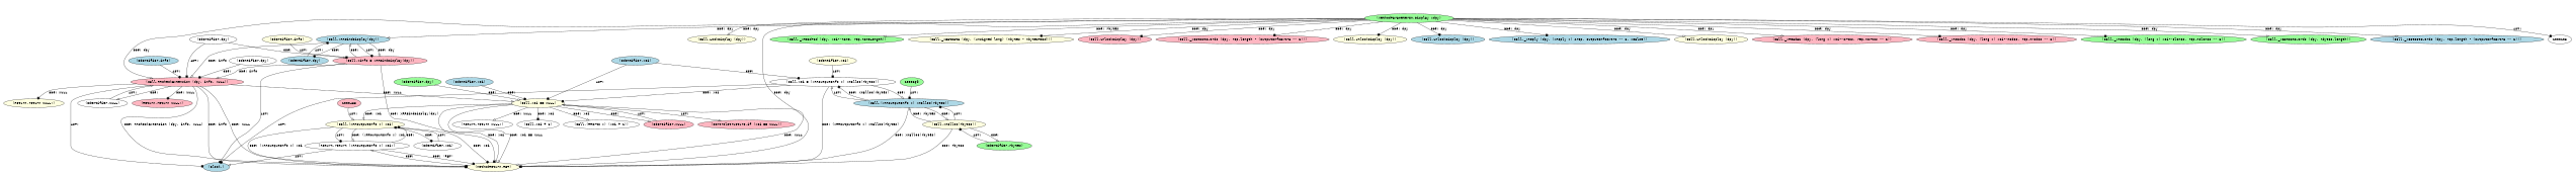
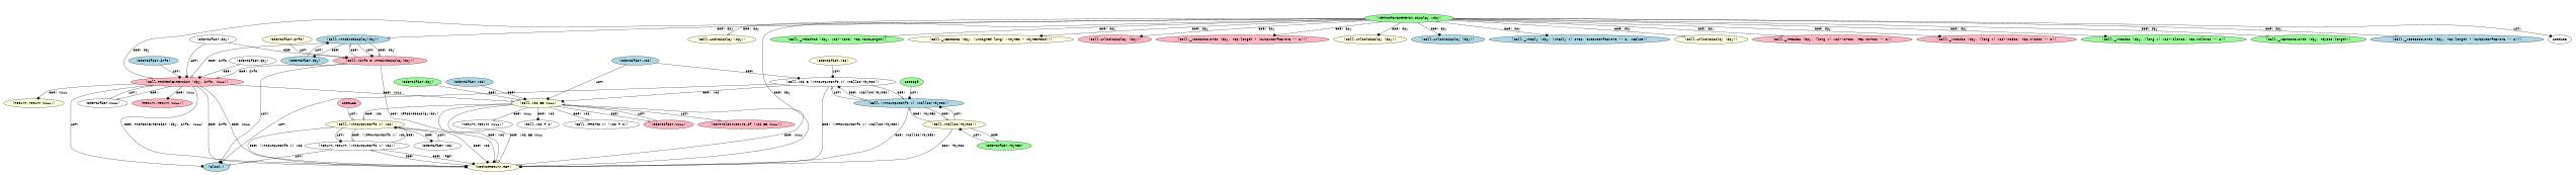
  digraph {
    fontname="DejaVu Sans Mono"
    node [fillcolor=lightyellow fontname="DejaVu Sans Mono" style=filled]
    edge [arrowhead=box fontname="DejaVu Sans Mono"]
    n1 [label="(Call,(XRROutputInfo *) xoi)"]
    n2 [fillcolor=white label="(Return,return (XRROutputInfo *) xoi;)"]
    n3 [fillcolor=white label="(Identifier,xoi)"]
    n4 [label="(MethodReturn,RET)"]
    n5 [fillcolor=lightblue label="(Block,)"]
    n6 [label="(Call,xoi == NULL)"]
    n7 [fillcolor=white label="(Return,return NULL;)"]
    n8 [fillcolor=white label="(Call,xoi + 1)"]
    n9 [fillcolor=white label="(Call,(RRCrtc *) (xoi + 1))"]
    n10 [fillcolor=lightpink label="(Identifier,NULL)"]
    n11 [fillcolor=lightpink label="(ControlStructure,if (xoi == NULL))"]
    n12 [fillcolor=white label="(Call,xoi = (XRROutputInfo *) Xmalloc(rbytes))"]
    n13 [fillcolor=lightblue label="(Call,(XRROutputInfo *) Xmalloc(rbytes))"]
    n14 [label="(Call,Xmalloc(rbytes))"]
    n15 [fillcolor=palegreen label="(Identifier,rbytes)"]
    n16 [fillcolor=lightpink label="(Call,RRCheckExtension (dpy, info, NULL))"]
    n17 [fillcolor=white label="(Identifier,NULL)"]
    n18 [fillcolor=lightpink label="(Return,return NULL;)"]
    n19 [label="(Return,return NULL;)"]
    n20 [label="(Call,LockDisplay (dpy))"]
    n21 [fillcolor=lightblue label="(Call,XRRFindDisplay(dpy))"]
    n22 [fillcolor=lightpink label="(Call,*info = XRRFindDisplay(dpy))"]
    n23 [fillcolor=lightblue label="(Identifier,dpy)"]
    n24 [fillcolor=palegreen label="(MethodParameterIn,Display *dpy)"]
    n25 [fillcolor=palegreen label="(Call,_XReadPad (dpy, xoi->name, rep.nameLength))"]
    n26 [label="(Call,_XEatData (dpy, (unsigned long) (nbytes - nbytesRead)))"]
    n27 [fillcolor=lightpink label="(Call,UnlockDisplay (dpy))"]
    n28 [fillcolor=lightpink label="(Call,_XEatDataWords (dpy, rep.length - (OutputInfoExtra >> 2)))"]
    n29 [label="(Call,UnlockDisplay (dpy))"]
    n30 [fillcolor=lightblue label="(Call,UnlockDisplay (dpy))"]
    n31 [fillcolor=lightblue label="(Call,_XReply (dpy, (xReply *) &rep, OutputInfoExtra >> 2, xFalse))"]
    n32 [label="(Call,UnlockDisplay (dpy))"]
    n33 [fillcolor=lightpink label="(Call,_XRead32 (dpy, (long *) xoi->crtcs, rep.nCrtcs << 2))"]
    n34 [fillcolor=lightpink label="(Call,_XRead32 (dpy, (long *) xoi->modes, rep.nModes << 2))"]
    n35 [fillcolor=palegreen label="(Call,_XRead32 (dpy, (long *) xoi->clones, rep.nClones << 2))"]
    n36 [fillcolor=palegreen label="(Call,_XEatDataWords (dpy, nbytes.length))"]
    n37 [fillcolor=lightblue label="(Call,_XEatDataWords (dpy, rep.length - (OutputInfoExtra >> 2)))"]
    1000103 [fillcolor=white]
    n39 [fillcolor=palegreen label="(Identifier,dpy)"]
    n40 [label="(Identifier,xoi)"]
    n41 [label="(Identifier,info)"]
    n42 [fillcolor=white label="(Identifier,dpy)"]
    n43 [fillcolor=white label="(Identifier,dpy)"]
    n44 [fillcolor=lightblue label="(Identifier,xoi)"]
    n45 [fillcolor=lightblue label="(Identifier,xoi)"]
    n46 [fillcolor=lightblue label="(Identifier,info)"]
    1000485 [fillcolor=lightpink]
    1000269 [fillcolor=palegreen]
    n1 -> n2 [label="AST: "]
    n1 -> n2 [arrowhead=onormal label="DDG: (XRROutputInfo *) xoi"]
    n1 -> n3 [label="CFG: "]
    n1 -> n4 [label="DDG: xoi"]
    n1 -> n4 [label="DDG: (XRROutputInfo *) xoi"]
-   n2 -> n1 [label="CFG: "]
+   n2 -> n1 [arrowhead=onormal label="CFG: "]
    n2 -> n4 [label="DDG: <RET>"]
    n2 -> n5 [arrowhead=onormal label="AST: "]
    n3 -> n1 [label="AST: "]
    n4 -> n2 [arrowhead=onormal label="CFG: "]
    n6 -> n1 [arrowhead=onormal label="DDG: xoi"]
    n6 -> n4 [arrowhead=onormal label="DDG: NULL"]
    n6 -> n4 [arrowhead=onormal label="DDG: xoi"]
    n6 -> n4 [arrowhead=onormal label="DDG: xoi == NULL"]
    n6 -> n7 [arrowhead=onormal label="DDG: NULL"]
    n6 -> n8 [label="DDG: xoi"]
    n6 -> n9 [arrowhead=onormal label="DDG: xoi"]
    n6 -> n10 [arrowhead=onormal label="CFG: "]
    n6 -> n11 [arrowhead=onormal label="AST: "]
    n10 -> n6 [arrowhead=onormal label="AST: "]
    n12 -> n4 [arrowhead=onormal label="DDG: (XRROutputInfo *) Xmalloc(rbytes)"]
    n12 -> n5 [label="AST: "]
    n12 -> n6 [label="DDG: xoi"]
    n12 -> n13 [arrowhead=onormal label="CFG: "]
    n13 -> n4 [label="DDG: Xmalloc(rbytes)"]
    n13 -> n12 [arrowhead=onormal label="AST: "]
    n13 -> n12 [label="DDG: Xmalloc(rbytes)"]
    n13 -> n14 [arrowhead=onormal label="CFG: "]
    n14 -> n4 [arrowhead=onormal label="DDG: rbytes"]
    n14 -> n13 [label="AST: "]
    n14 -> n13 [arrowhead=onormal label="DDG: rbytes"]
    n14 -> n15 [arrowhead=onormal label="CFG: "]
    n15 -> n14 [label="AST: "]
    n16 -> n4 [arrowhead=onormal label="DDG: info"]
    n16 -> n4 [label="DDG: NULL"]
    n16 -> n4 [label="DDG: RRCheckExtension (dpy, info, NULL)"]
    n16 -> n5 [label="AST: "]
    n16 -> n6 [arrowhead=onormal label="DDG: NULL"]
    n16 -> n17 [arrowhead=onormal label="CFG: "]
    n16 -> n18 [label="DDG: NULL"]
    n16 -> n19 [label="DDG: NULL"]
    n17 -> n16 [arrowhead=onormal label="AST: "]
    n21 -> n16 [arrowhead=onormal label="DDG: info"]
    n21 -> n22 [label="AST: "]
    n21 -> n22 [arrowhead=onormal label="DDG: dpy"]
    n21 -> n23 [label="CFG: "]
    n22 -> n4 [label="DDG: XRRFindDisplay(dpy)"]
    n22 -> n5 [label="AST: "]
    n22 -> n16 [arrowhead=onormal label="DDG: info"]
    n22 -> n21 [arrowhead=onormal label="CFG: "]
    n23 -> n21 [label="AST: "]
    n24 -> n4 [arrowhead=onormal label="DDG: dpy"]
    n24 -> n16 [arrowhead=onormal label="DDG: dpy"]
    n24 -> n20 [arrowhead=onormal label="DDG: dpy"]
    n24 -> n21 [arrowhead=onormal label="DDG: dpy"]
-   n24 -> n25 [arrowhead=onormal label="DDG: rbytes"]
+   n24 -> n25 [arrowhead=onormal label="DDG: dpy"]
    n24 -> n26 [label="DDG: dpy"]
    n24 -> n27 [label="DDG: dpy"]
    n24 -> n28 [label="DDG: dpy"]
    n24 -> n29 [label="DDG: dpy"]
    n24 -> n30 [label="DDG: dpy"]
    n24 -> n31 [label="DDG: dpy"]
    n24 -> n32 [arrowhead=onormal label="DDG: dpy"]
    n24 -> n33 [arrowhead=onormal label="DDG: dpy"]
    n24 -> n34 [label="DDG: dpy"]
    n24 -> n35 [label="DDG: dpy"]
    n24 -> n36 [arrowhead=onormal label="DDG: dpy"]
    n24 -> n37 [arrowhead=onormal label="DDG: dpy"]
    n24 -> 1000103 [label="AST: "]
    n39 -> n6 [arrowhead=onormal label="CFG: "]
    n40 -> n12 [label="AST: "]
    n41 -> n22 [label="AST: "]
    n42 -> n16 [label="AST: "]
    n42 -> n22 [arrowhead=onormal label="CFG: "]
    n43 -> n16 [label="CFG: "]
    n44 -> n6 [label="CFG: "]
    n45 -> n6 [label="AST: "]
    n45 -> n12 [label="CFG: "]
    n46 -> n16 [label="AST: "]
    1000485 -> n1 [arrowhead=onormal label="AST: "]
    1000269 -> n13 [label="AST: "]
  }
